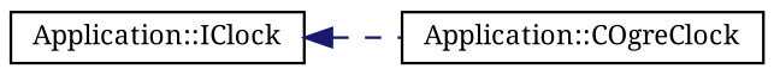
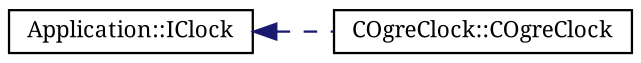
  digraph {
    rankdir=LR
    fontname="Noto Serif"
    node [color=black fillcolor=white fontname="Noto Serif" fontsize=10 shape=record style=filled]
    n1 [height=0.2 label="Application::IClock" width=0.4]
-   n2 [height=0.2 label="Application::COgreClock" width=0.4]
+   n2 [height=0.2 label="COgreClock::COgreClock" width=0.4]
    n1 -> n2 [color=midnightblue dir=back fontname="Noto Serif" fontsize=10 labelfontname=FreeSans labelfontsize=10 style=dashed]
  }
